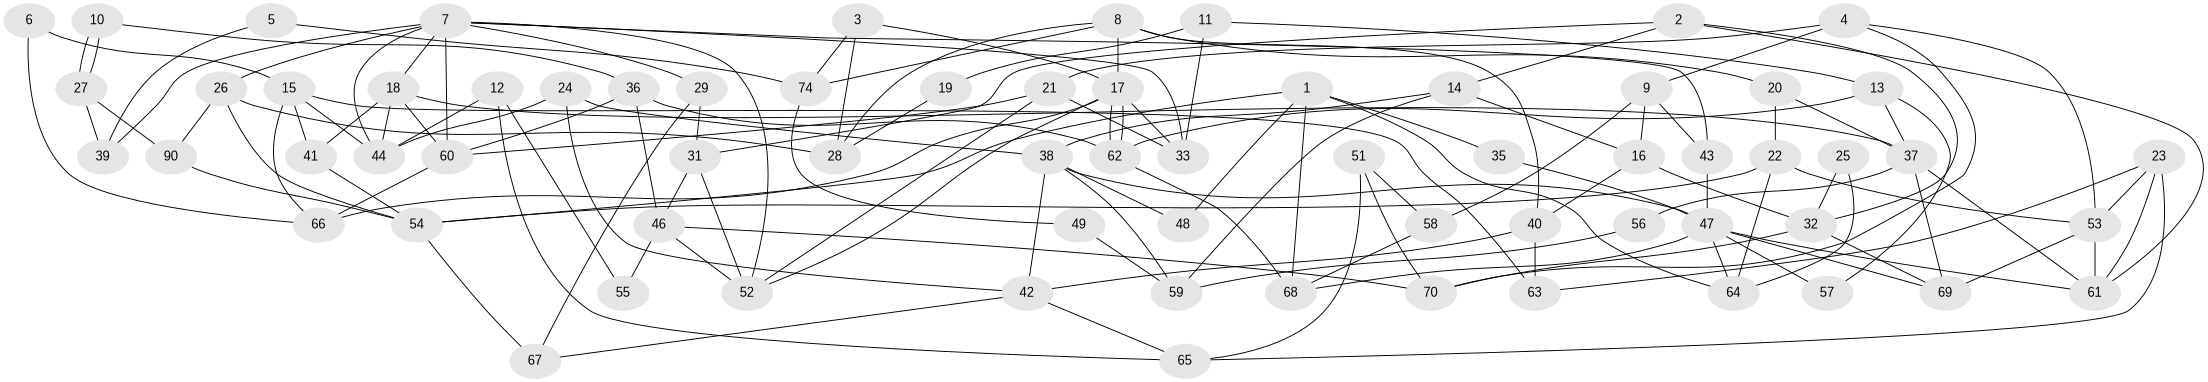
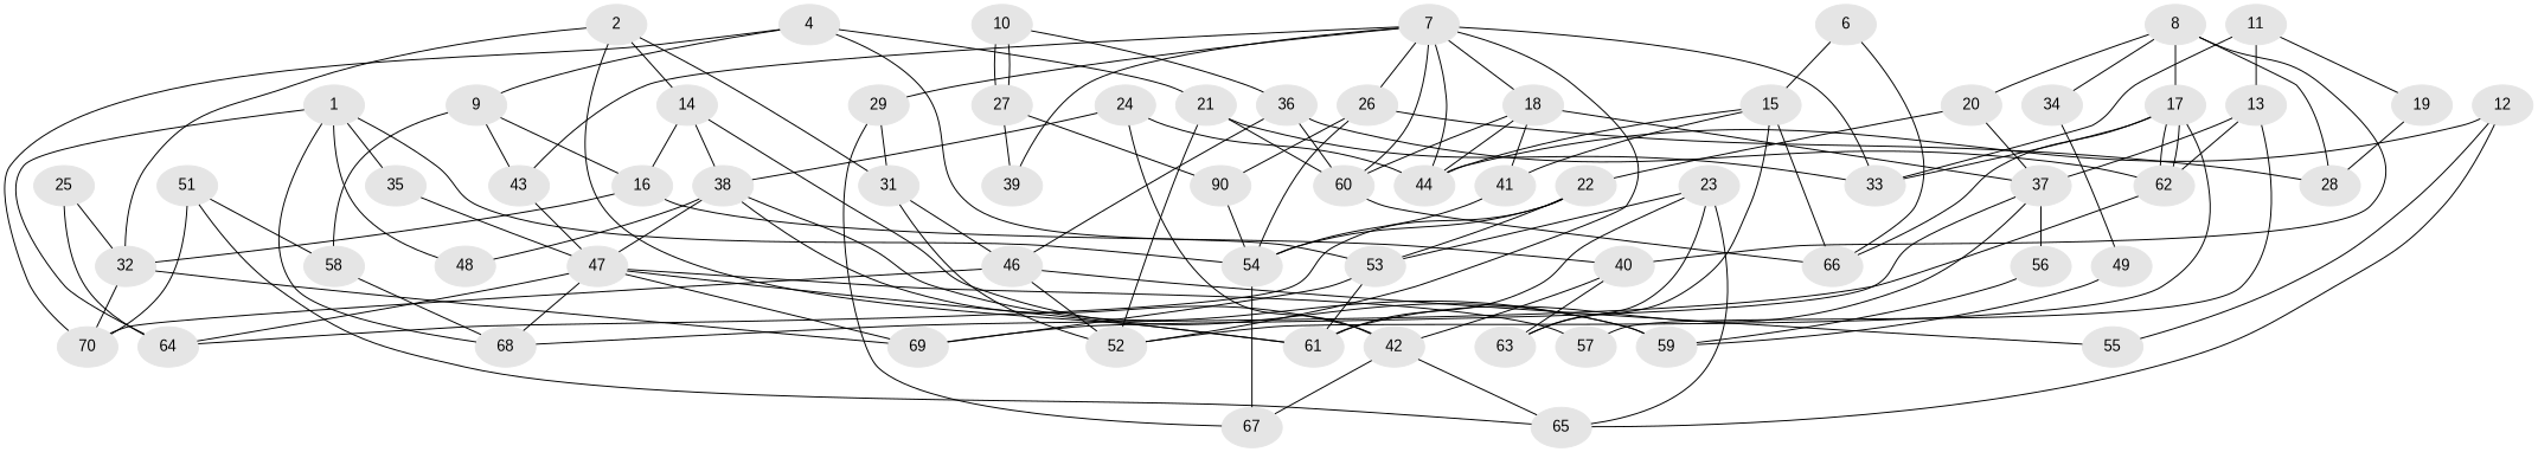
  graph {
    fontname="Liberation Sans"
    node [color=gray90 fontname="Liberation Sans" style=filled]
    edge [fontname="Liberation Sans"]
    1
    35
    48
    54
    64
    68
    47
    67
    2
    14
    31
    32
    61
    16
    38
    59
    52
    46
    70
    69
-   3
    17
    28
-   34 [label=74]
+   34
    66
    33
    62
    49
    4
    9
    21
    53
    43
    58
    60
-   5
    39
    6
    15
    44
    41
    63
    7
    18
    26
    29
    37
    n48 [label=90]
    8
    20
    40
    22
    42
    10
    27
    36
    11
    13
    19
    57
    12
    55
    65
    56
    23
    24
    25
    51
    1 -- 35
    1 -- 48
    1 -- 54
    1 -- 64
    1 -- 68
    35 -- 47
    54 -- 67
    47 -- 64
    47 -- 68
    47 -- 61
    47 -- 69
    47 -- 57
    2 -- 14
    2 -- 31
    2 -- 32
    2 -- 61
    14 -- 16
    14 -- 38
    14 -- 59
    31 -- 52
    31 -- 46
    32 -- 70
    32 -- 69
    16 -- 32
    16 -- 40
    38 -- 48
    38 -- 47
    38 -- 59
    38 -- 42
    46 -- 52
    46 -- 70
    46 -- 55
-   3 -- 17
-   3 -- 28
-   3 -- 34
    17 -- 52
    17 -- 66
    17 -- 33
    17 -- 62
    17 -- 62
    34 -- 49
    62 -- 68
    49 -- 59
    4 -- 70
    4 -- 9
    4 -- 21
    4 -- 53
    9 -- 16
    9 -- 43
    9 -- 58
    21 -- 52
    21 -- 33
    21 -- 60
    53 -- 61
    53 -- 69
    43 -- 47
    58 -- 68
    60 -- 66
-   5 -- 34
-   5 -- 39
    6 -- 66
    6 -- 15
    15 -- 66
    15 -- 44
    15 -- 41
    15 -- 63
    41 -- 54
    7 -- 52
    7 -- 33
    7 -- 43
    7 -- 60
    7 -- 39
    7 -- 44
    7 -- 18
    7 -- 26
    7 -- 29
    18 -- 60
    18 -- 44
    18 -- 41
    18 -- 37
    26 -- 54
    26 -- 28
    26 -- n48
    29 -- 67
    29 -- 31
    37 -- 61
    37 -- 69
    37 -- 56
    n48 -- 54
    8 -- 17
    8 -- 28
    8 -- 34
    8 -- 20
    8 -- 40
    20 -- 37
    20 -- 22
    40 -- 63
    40 -- 42
    22 -- 54
    22 -- 64
    22 -- 53
    42 -- 67
    42 -- 65
    10 -- 27
    10 -- 27
    10 -- 36
    27 -- 39
    27 -- n48
    36 -- 46
    36 -- 62
    36 -- 60
    11 -- 33
    11 -- 13
    11 -- 19
    13 -- 62
    13 -- 37
    13 -- 57
    19 -- 28
    12 -- 44
    12 -- 55
    12 -- 65
    56 -- 59
    23 -- 61
    23 -- 53
    23 -- 63
    23 -- 65
    24 -- 38
    24 -- 44
    24 -- 42
    25 -- 64
    25 -- 32
    51 -- 70
    51 -- 58
    51 -- 65
  }
